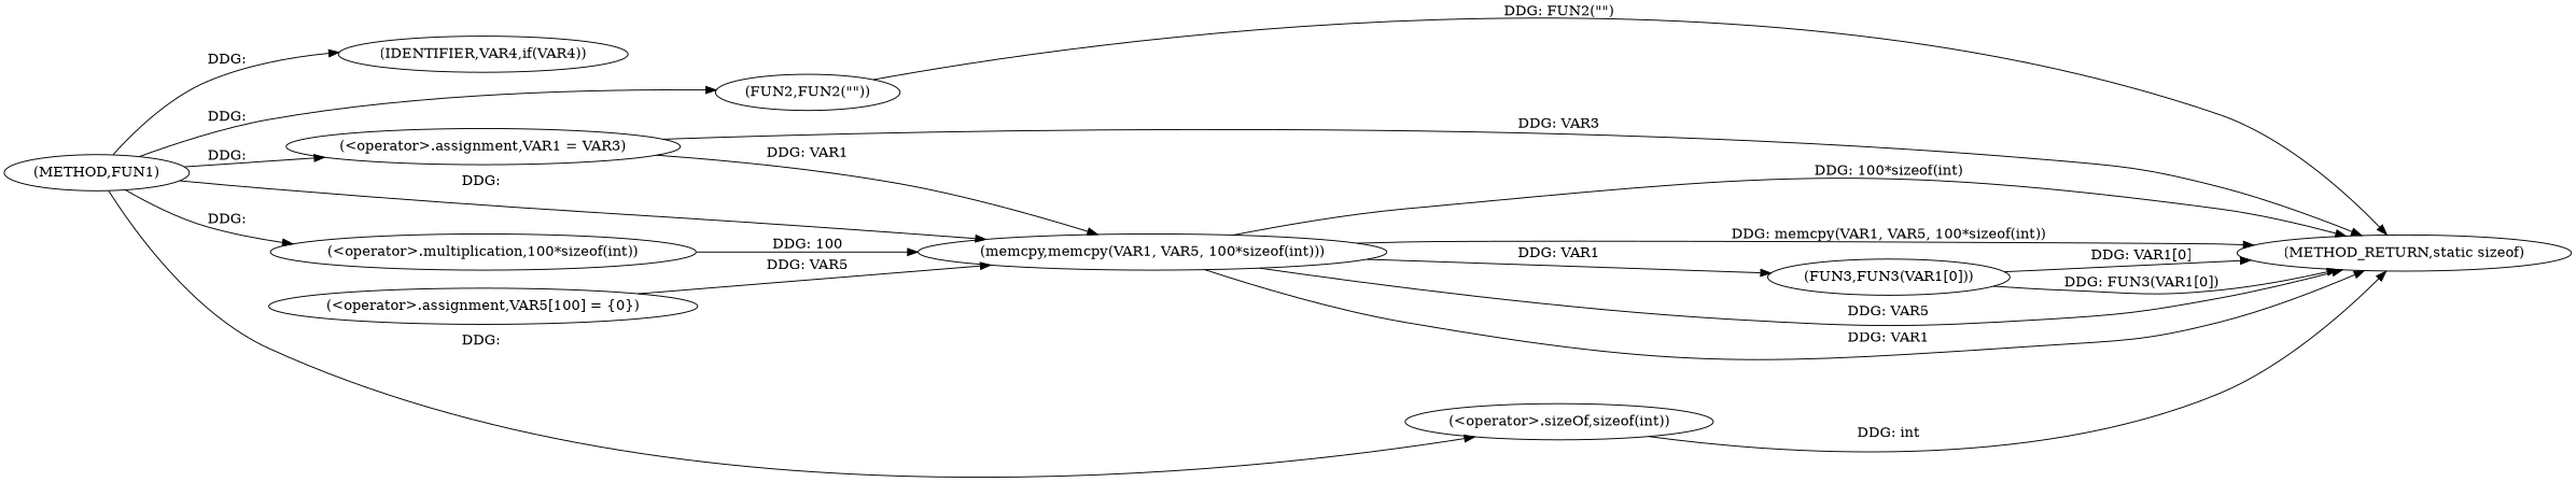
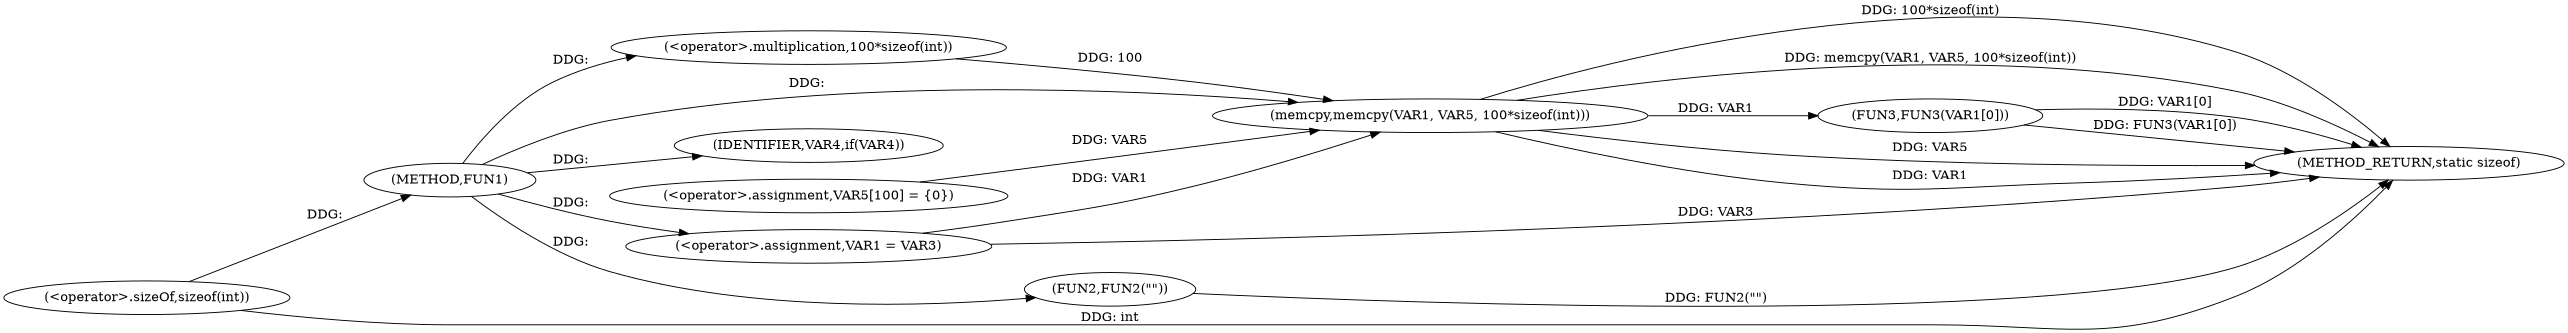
  digraph {
    rankdir=LR
    n1 [label="(METHOD,FUN1)"]
    n2 [label="(IDENTIFIER,VAR4,if(VAR4))"]
    n3 [label="(FUN2,FUN2(\"\"))"]
    n4 [label="(<operator>.assignment,VAR1 = VAR3)"]
    n5 [label="(memcpy,memcpy(VAR1, VAR5, 100*sizeof(int)))"]
    n6 [label="(<operator>.multiplication,100*sizeof(int))"]
    n7 [label="(<operator>.sizeOf,sizeof(int))"]
    n8 [label="(METHOD_RETURN,static sizeof)"]
    n9 [label="(<operator>.assignment,VAR5[100] = {0})"]
    n10 [label="(FUN3,FUN3(VAR1[0]))"]
    n1 -> n2 [label="DDG: "]
    n1 -> n3 [label="DDG: "]
    n1 -> n4 [label="DDG: "]
    n1 -> n5 [label="DDG: "]
    n1 -> n6 [label="DDG: "]
-   n1 -> n7 [label="DDG: "]
+   n7 -> n1 [label="DDG: "]
    n3 -> n8 [label="DDG: FUN2(\"\")"]
    n4 -> n5 [label="DDG: VAR1"]
    n4 -> n8 [label="DDG: VAR3"]
    n5 -> n8 [label="DDG: VAR5"]
    n5 -> n8 [label="DDG: VAR1"]
    n5 -> n8 [label="DDG: 100*sizeof(int)"]
    n5 -> n8 [label="DDG: memcpy(VAR1, VAR5, 100*sizeof(int))"]
    n5 -> n10 [label="DDG: VAR1"]
    n6 -> n5 [label="DDG: 100"]
    n7 -> n8 [label="DDG: int"]
    n9 -> n5 [label="DDG: VAR5"]
    n10 -> n8 [label="DDG: FUN3(VAR1[0])"]
    n10 -> n8 [label="DDG: VAR1[0]"]
  }
